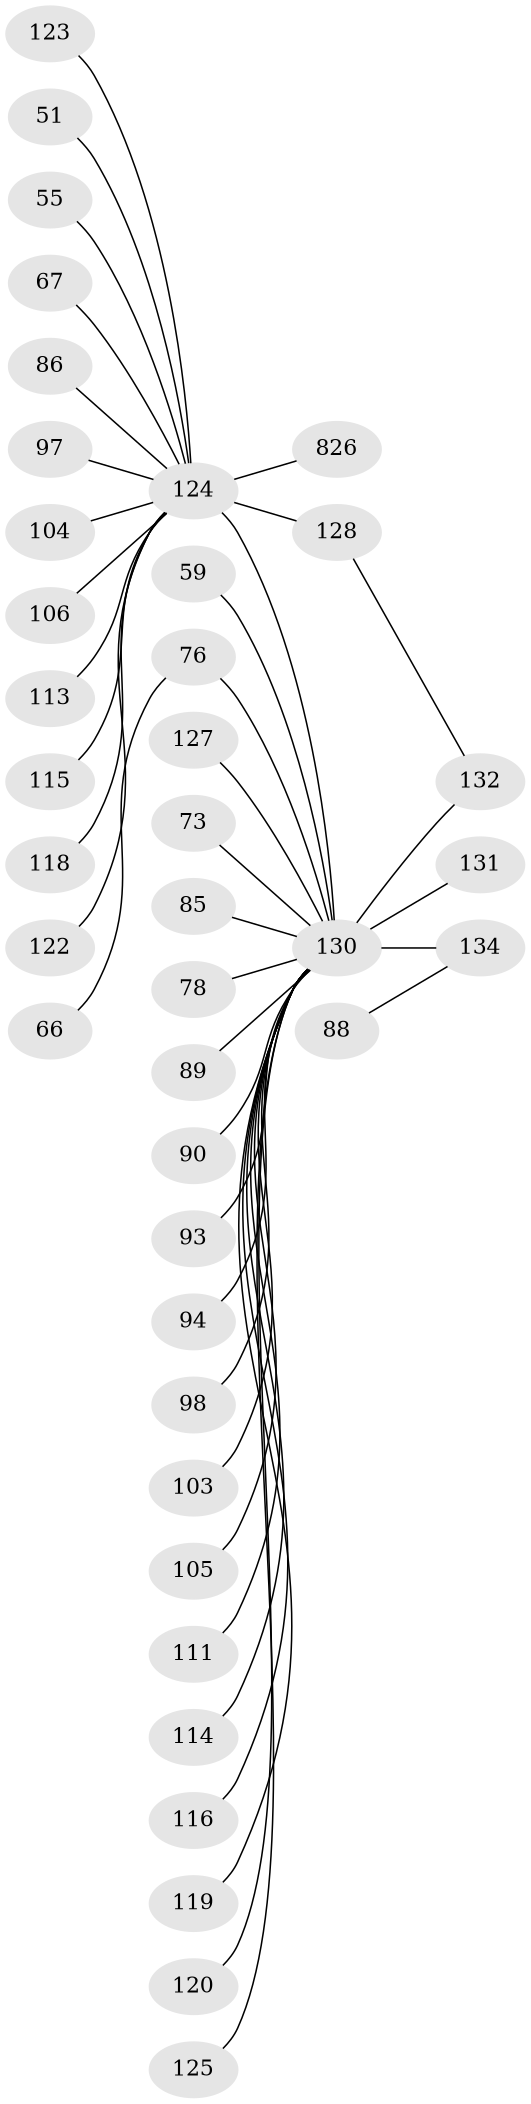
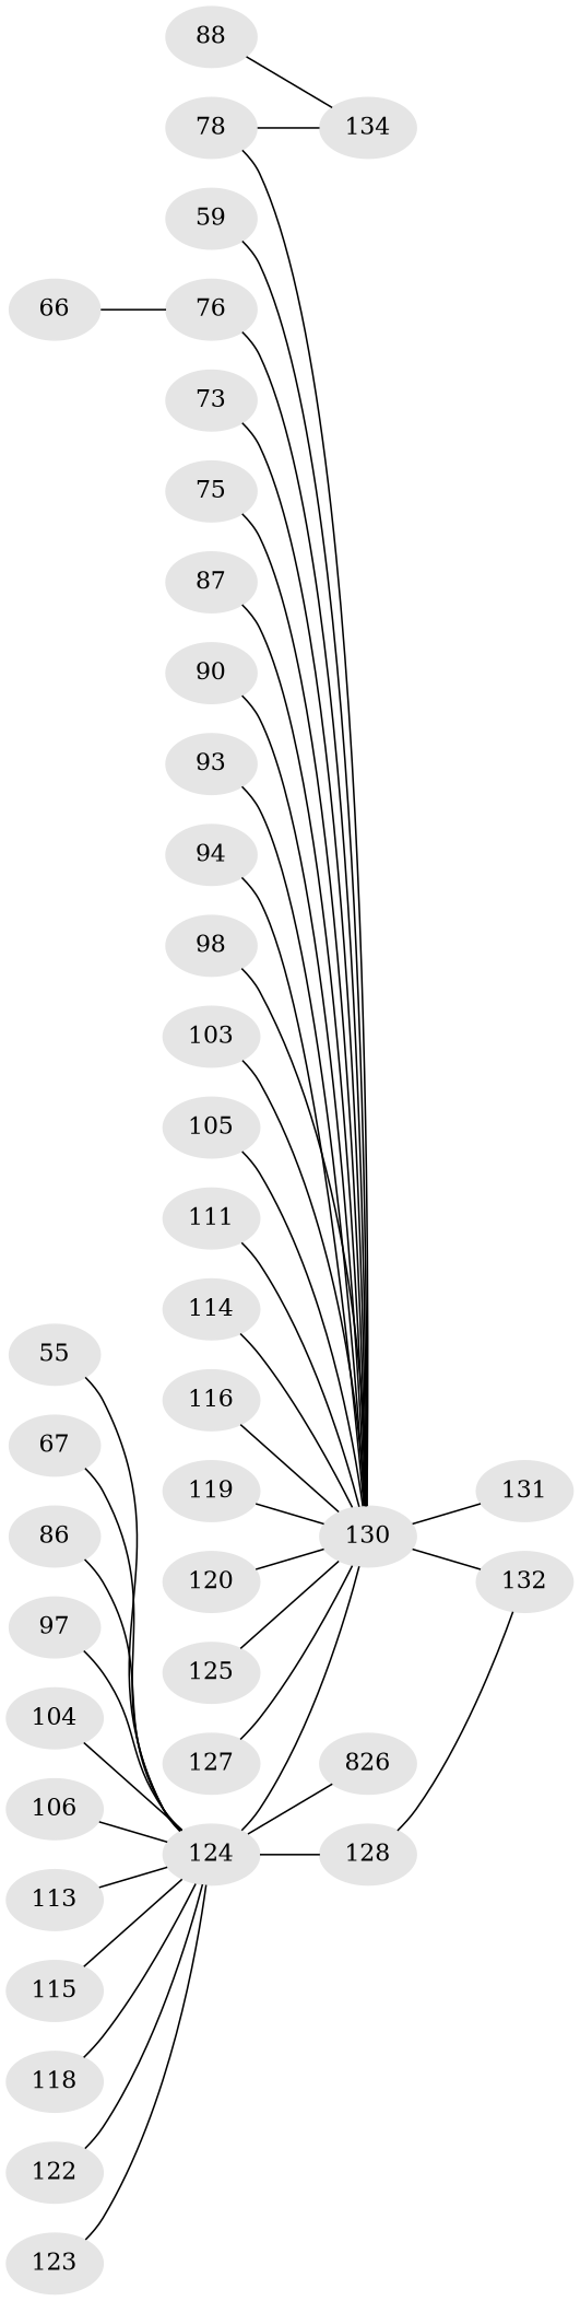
  graph {
    rankdir=LR
    node [color=gray90 style=filled]
-   51 [super="+13"]
    124 [super="+24+53+1+14+20+49"]
    130 [super="+110+17+129+121+109+41+47+57"]
    n4 [label=826 super="+91"]
    128 [super="+77+16+84+100+108"]
    55
    134 [super="+71+45+133"]
    132 [super="+63"]
    131
    59
    76 [super="+21+29+62"]
    66
    67
    73 [super="+60"]
-   75 [super="+46" label=85]
+   75 [super="+46"]
    78
    86
    88
-   89 [super="+40+42"]
+   89 [super="+40+42" label=87]
    90
    93
    94 [super="+68"]
    97
    98 [super="+23+69"]
    103
    104 [super="+3"]
    105
    106 [super="+33"]
    111
    113 [super="+101"]
    114
    115
    116 [super="+83"]
    118
    119 [super="+87"]
    120 [super="+61+79"]
    122
    123 [super="+102+117"]
    125
    127
-   51 -- 124
    124 -- 130 [weight=14]
    124 -- n4
    124 -- 128 [weight=2]
-   130 -- 134 [weight=4]
+   78 -- 134 [weight=4]
    130 -- 132 [weight=2]
    130 -- 131
    128 -- 132
    55 -- 124
    59 -- 130
    76 -- 130
    66 -- 76
    67 -- 124
    73 -- 130
    75 -- 130
    78 -- 130
    86 -- 124
    88 -- 134
    89 -- 130
    90 -- 130
    93 -- 130
    94 -- 130 [weight=2]
    97 -- 124
    98 -- 130 [weight=2]
    103 -- 130
    104 -- 124
    105 -- 130
    106 -- 124
    111 -- 130
    113 -- 124
    114 -- 130
    115 -- 124
    116 -- 130 [weight=3]
    118 -- 124
    119 -- 130
    120 -- 130 [weight=3]
    122 -- 124
    123 -- 124 [weight=2]
    125 -- 130
    127 -- 130
  }
